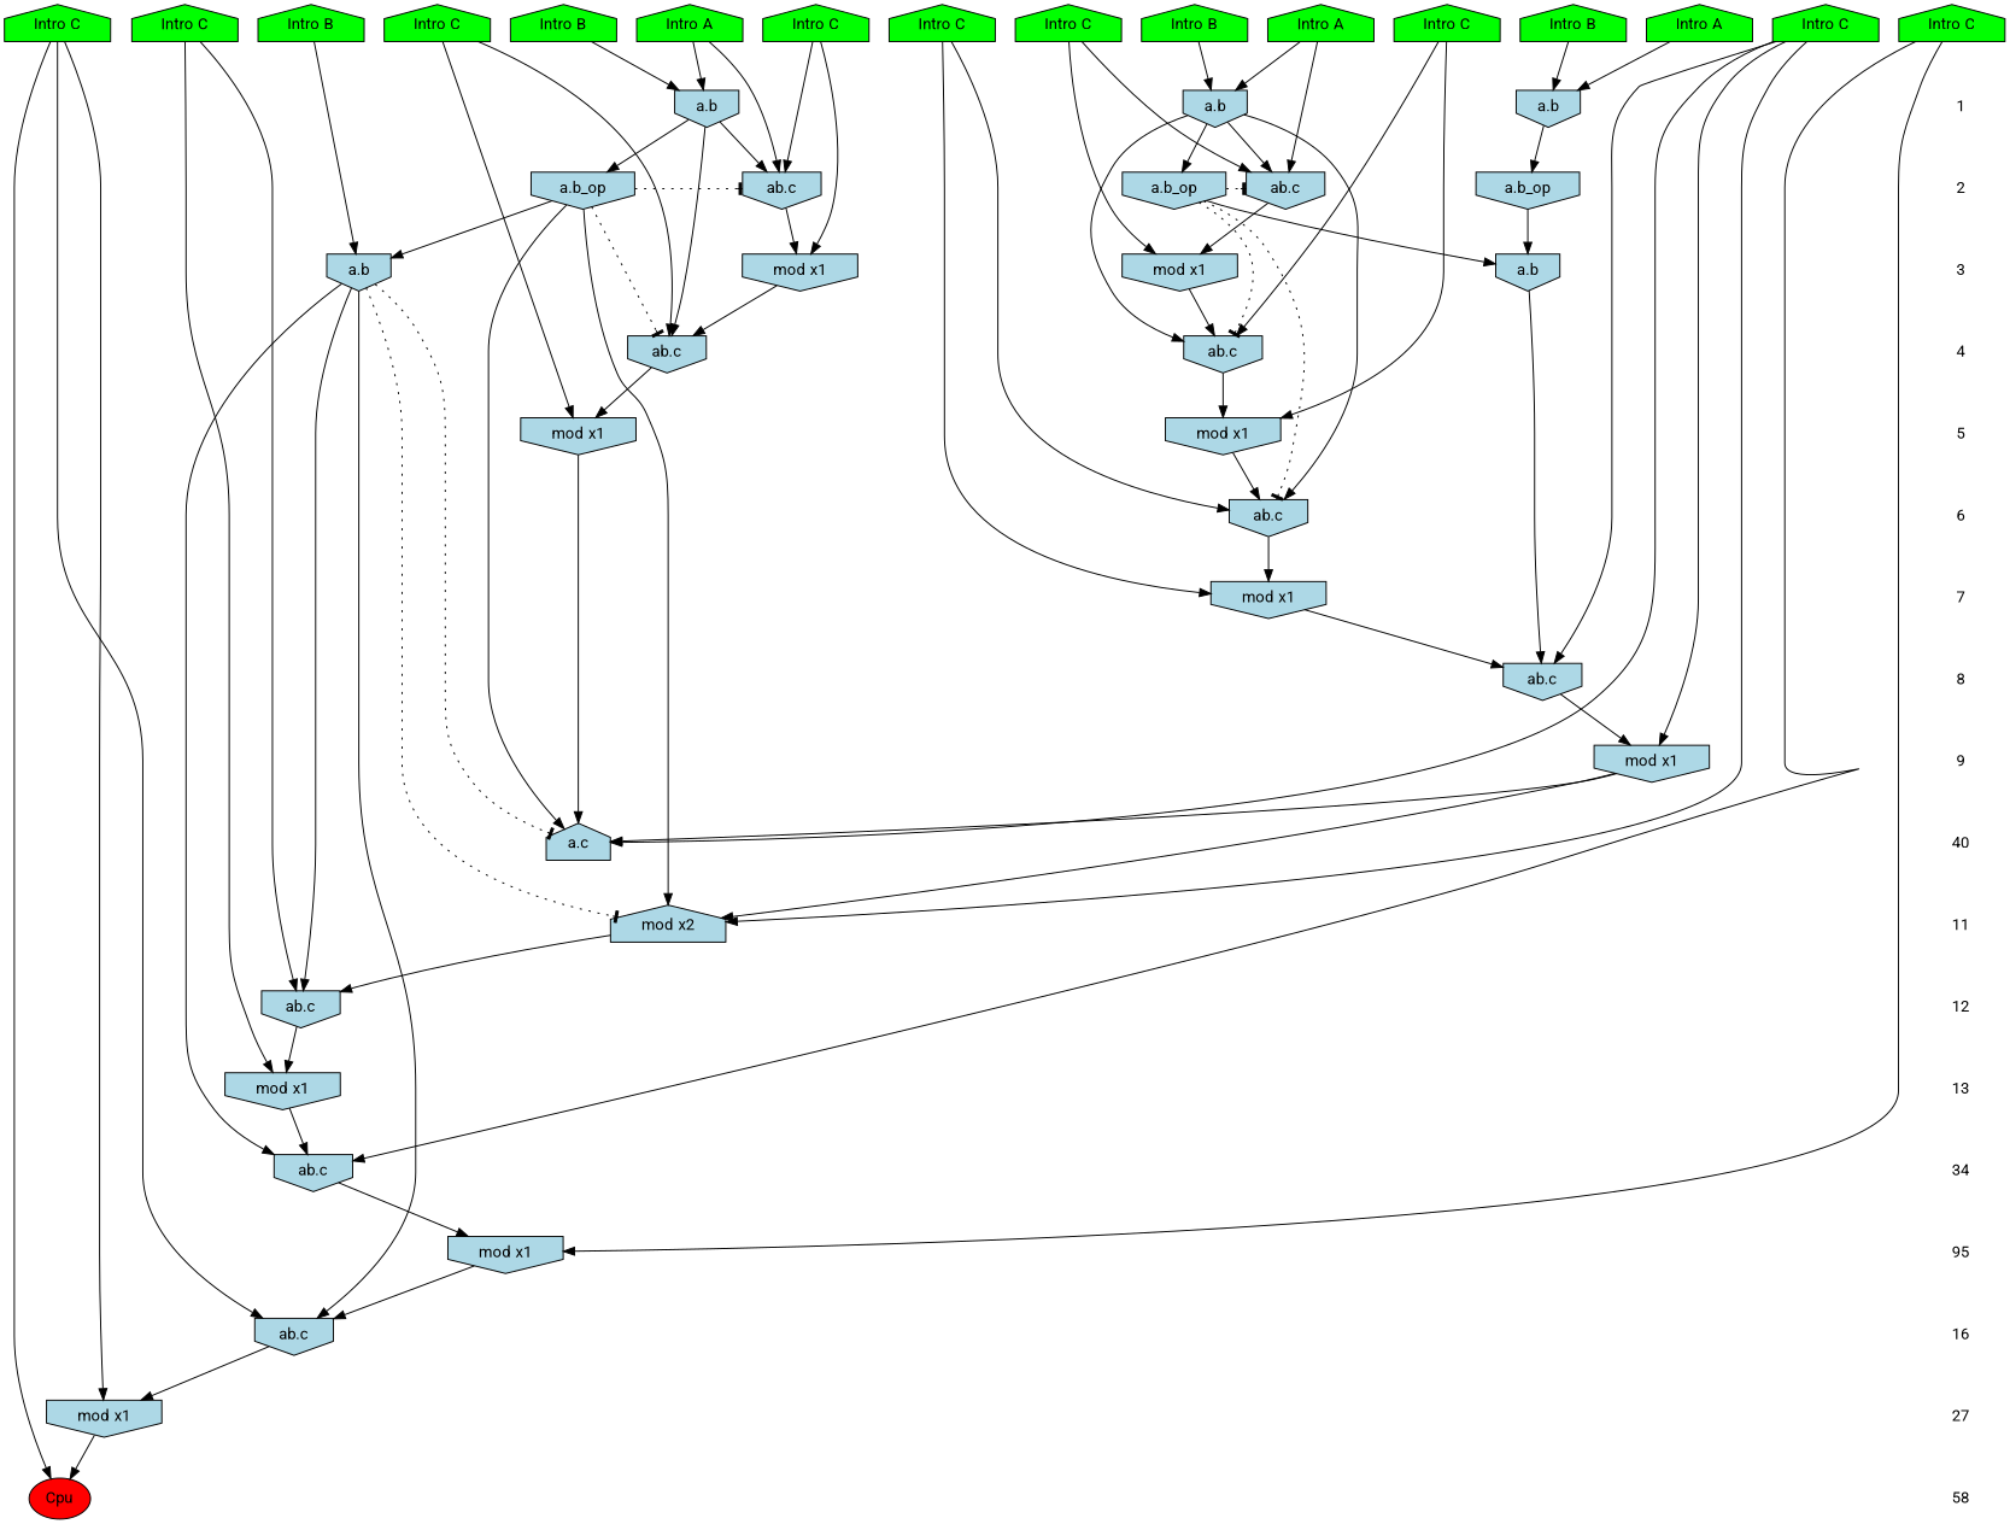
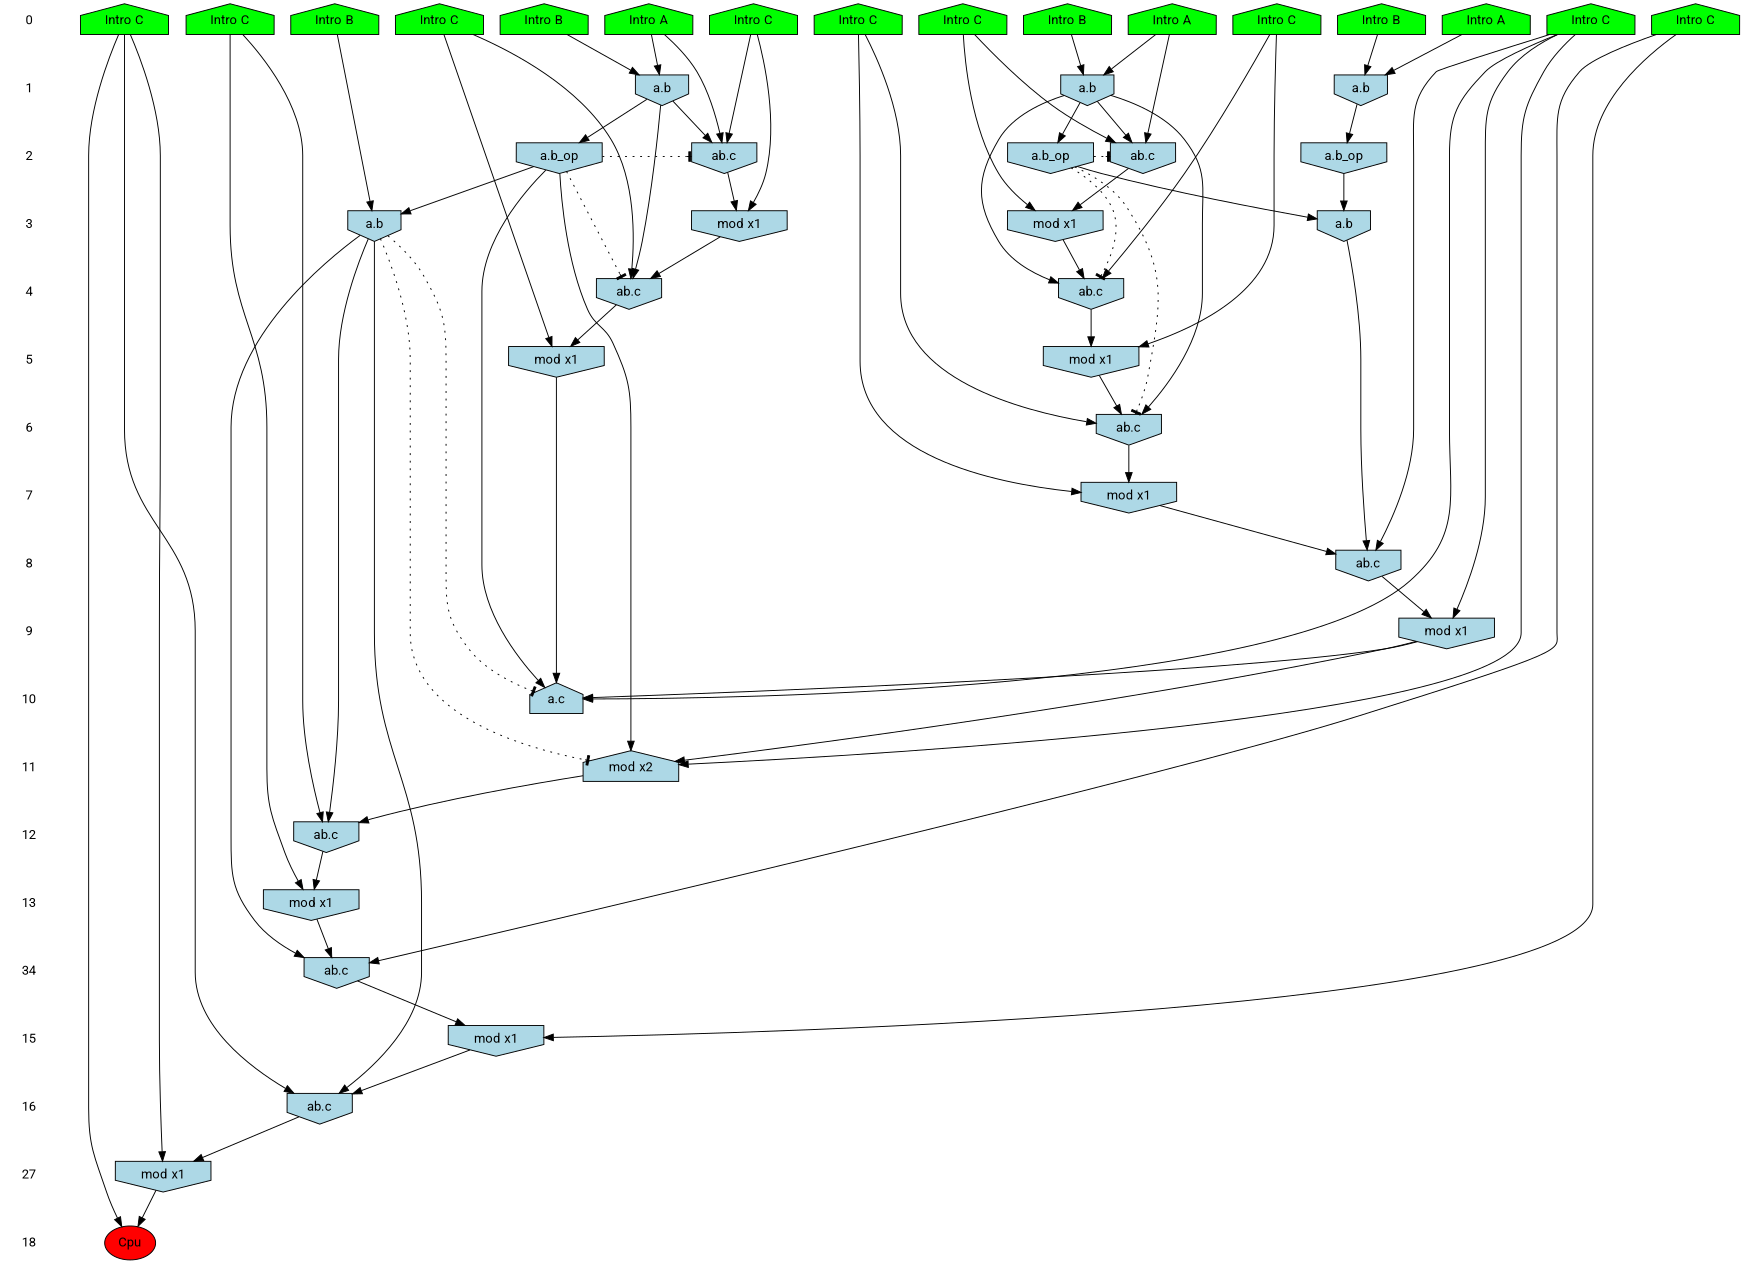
  digraph {
    fontname=Roboto
    ranksep=.5
    node [fontname=Roboto shape=invhouse fillcolor=lightblue style=filled]
    edge [fontname=Roboto]
+   0 [shape=plaintext fillcolor="" style=""]
    n2 [fillcolor=green label="Intro B" shape=house]
    n3 [fillcolor=green label="Intro B" shape=house]
    n4 [fillcolor=green label="Intro A" shape=house]
    n5 [fillcolor=green label="Intro A" shape=house]
    n6 [fillcolor=green label="Intro B" shape=house]
    n7 [fillcolor=green label="Intro A" shape=house]
    n8 [fillcolor=green label="Intro B" shape=house]
    n9 [fillcolor=green label="Intro C" shape=house]
    n10 [fillcolor=green label="Intro C" shape=house]
    n11 [fillcolor=green label="Intro C" shape=house]
    n12 [fillcolor=green label="Intro C" shape=house]
    n13 [fillcolor=green label="Intro C" shape=house]
    n14 [fillcolor=green label="Intro C" shape=house]
    n15 [fillcolor=green label="Intro C" shape=house]
    n16 [fillcolor=green label="Intro C" shape=house]
    n17 [fillcolor=green label="Intro C" shape=house]
    1 [shape=plaintext fillcolor="" style=""]
    n19 [label="a.b"]
    n20 [label="a.b"]
    n21 [label="a.b"]
    2 [shape=plaintext fillcolor="" style=""]
    n23 [label="ab.c"]
    n24 [label="ab.c"]
    n25 [label="a.b_op"]
    n26 [label="a.b_op"]
    n27 [label="a.b_op"]
    3 [shape=plaintext fillcolor="" style=""]
    n29 [label="mod x1"]
    n30 [label="mod x1"]
    n31 [label="a.b"]
    n32 [label="a.b"]
    4 [shape=plaintext fillcolor="" style=""]
    n34 [label="ab.c"]
    n35 [label="ab.c"]
    5 [shape=plaintext fillcolor="" style=""]
    n37 [label="mod x1"]
    n38 [label="mod x1"]
    6 [shape=plaintext fillcolor="" style=""]
    n40 [label="ab.c"]
    7 [shape=plaintext fillcolor="" style=""]
    n42 [label="mod x1"]
    8 [shape=plaintext fillcolor="" style=""]
    n44 [label="ab.c"]
    9 [shape=plaintext fillcolor="" style=""]
    n46 [label="mod x1"]
-   10 [shape=plaintext label=40 fillcolor="" style=""]
+   10 [shape=plaintext fillcolor="" style=""]
    n48 [label="a.c" shape=house]
    11 [shape=plaintext fillcolor="" style=""]
    n50 [label="mod x2" shape=house]
    12 [shape=plaintext fillcolor="" style=""]
    n52 [label="ab.c"]
    13 [shape=plaintext fillcolor="" style=""]
    n54 [label="mod x1"]
    n55 [label=34 shape=plaintext fillcolor="" style=""]
    n56 [label="ab.c"]
-   15 [shape=plaintext label=95 fillcolor="" style=""]
+   15 [shape=plaintext fillcolor="" style=""]
    n58 [label="mod x1"]
    16 [shape=plaintext fillcolor="" style=""]
    n60 [label="ab.c"]
    n61 [label=27 shape=plaintext fillcolor="" style=""]
    n62 [label="mod x1"]
-   18 [shape=plaintext label=58 fillcolor="" style=""]
+   18 [shape=plaintext fillcolor="" style=""]
    n64 [fillcolor=red label=Cpu shape=""]
    subgraph sub_1 {
      rank=same
+     0
      n2
      n3
      n4
      n5
      n6
      n7
      n8
      n9
      n10
      n11
      n12
      n13
      n14
      n15
      n16
      n17
    }
    subgraph sub_2 {
      rank=same
      1
      n19
      n20
      n21
    }
    subgraph sub_3 {
      rank=same
      2
      n23
      n24
      n25
      n26
      n27
    }
    subgraph sub_4 {
      rank=same
      3
      n29
      n30
      n31
      n32
    }
    subgraph sub_5 {
      rank=same
      4
      n34
      n35
    }
    subgraph sub_6 {
      rank=same
      5
      n37
      n38
    }
    subgraph sub_7 {
      rank=same
      6
      n40
    }
    subgraph sub_8 {
      rank=same
      7
      n42
    }
    subgraph sub_9 {
      rank=same
      8
      n44
    }
    subgraph sub_10 {
      rank=same
      9
      n46
    }
    subgraph sub_11 {
      rank=same
      10
      n48
    }
    subgraph sub_12 {
      rank=same
      11
      n50
    }
    subgraph sub_13 {
      rank=same
      12
      n52
    }
    subgraph sub_14 {
      rank=same
      13
      n54
    }
    subgraph sub_15 {
      rank=same
      n55
      n56
    }
    subgraph sub_16 {
      rank=same
      15
      n58
    }
    subgraph sub_17 {
      rank=same
      16
      n60
    }
    subgraph sub_18 {
      rank=same
      n61
      n62
    }
    subgraph sub_19 {
      rank=same
      18
      n64
    }
+   0 -> 1 [style=invis]
    n2 -> n21
    n3 -> n19
    n4 -> n21
    n4 -> n24
    n5 -> n20
    n6 -> n20
    n7 -> n19
    n7 -> n23
    n8 -> n32
    n9 -> n34
    n9 -> n37
    n10 -> n56
    n10 -> n58
    n11 -> n60
    n11 -> n62
    n11 -> n64
    n12 -> n40
    n12 -> n42
    n13 -> n23
    n13 -> n29
    n14 -> n52
    n14 -> n54
    n15 -> n44
    n15 -> n46
    n15 -> n48
    n15 -> n50
    n16 -> n35
    n16 -> n38
    n17 -> n24
    n17 -> n30
    1 -> 2 [style=invis]
    n19 -> n23
    n19 -> n25
    n19 -> n34
    n19 -> n40
    n20 -> n26
    n21 -> n24
    n21 -> n27
    n21 -> n35
    2 -> 3 [style=invis]
    n23 -> n29
    n24 -> n30
    n25 -> n23 [arrowhead=tee style=dotted]
    n25 -> n31
    n25 -> n34 [arrowhead=tee style=dotted]
    n25 -> n40 [arrowhead=tee style=dotted]
    n26 -> n31
    n27 -> n24 [arrowhead=tee style=dotted]
    n27 -> n32
    n27 -> n35 [arrowhead=tee style=dotted]
    n27 -> n48
    n27 -> n50
    3 -> 4 [style=invis]
    n29 -> n34
    n30 -> n35
    n31 -> n44
    n32 -> n48 [arrowhead=tee style=dotted]
    n32 -> n50 [arrowhead=tee style=dotted]
    n32 -> n52
    n32 -> n56
    n32 -> n60
    4 -> 5 [style=invis]
    n34 -> n37
    n35 -> n38
    5 -> 6 [style=invis]
    n37 -> n40
    n38 -> n48
    6 -> 7 [style=invis]
    n40 -> n42
    7 -> 8 [style=invis]
    n42 -> n44
    8 -> 9 [style=invis]
    n44 -> n46
    9 -> 10 [style=invis]
    n46 -> n48
    n46 -> n50
    10 -> 11 [style=invis]
    11 -> 12 [style=invis]
    n50 -> n52
    12 -> 13 [style=invis]
    n52 -> n54
    13 -> n55 [style=invis]
    n54 -> n56
    n55 -> 15 [style=invis]
    n56 -> n58
    15 -> 16 [style=invis]
    n58 -> n60
    16 -> n61 [style=invis]
    n60 -> n62
    n61 -> 18 [style=invis]
    n62 -> n64
  }
